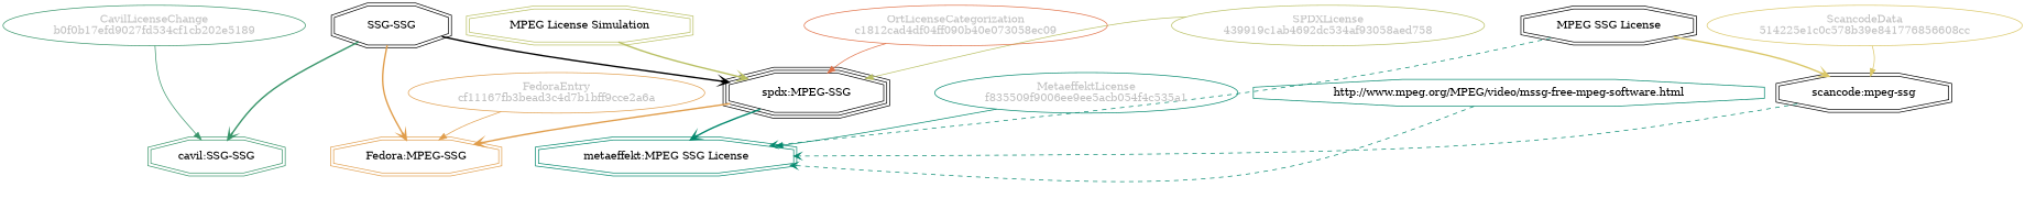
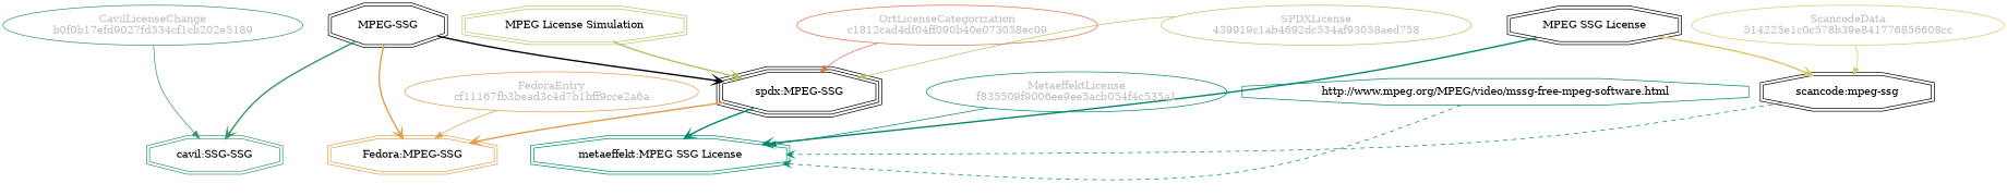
  strict digraph {
    splines=curved
    node [shape=doubleoctagon]
    edge [color="#00876c" weight=0.5 arrowhead=vee style=bold]
    n1 [color="#b8bf62" fillcolor="beige;1" fontcolor=gray label="SPDXLicense\n439919c1ab4692dc534af93058aed758" shape=ellipse]
    n2 [label="spdx:MPEG-SSG" shape=tripleoctagon]
    n3 [color="#e09d4b" label="Fedora:MPEG-SSG"]
    n4 [color="#00876c" label="metaeffekt:MPEG SSG License"]
-   n5 [label="SSG-SSG"]
+   n5 [label="MPEG-SSG"]
    n6 [color="#379469" label="cavil:SSG-SSG"]
    n7 [label="scancode:mpeg-ssg"]
    n8 [color="#b8bf62" label="MPEG License Simulation"]
    n9 [color="#e09d4b" fillcolor="beige;1" fontcolor=gray label="FedoraEntry\ncf11167fb3bead3c4d7b1bff9cce2a6a" shape=ellipse]
    n10 [color="#dac767" fillcolor="beige;1" fontcolor=gray label="ScancodeData\n514225e1c0c578b39e841776856608cc" shape=ellipse]
    n11 [label="MPEG SSG License"]
    n12 [color="#e06f45" fillcolor="beige;1" fontcolor=gray label="OrtLicenseCategorization\nc1812cad4df04ff090b40e073058ec09" shape=ellipse]
    n13 [color="#379469" fillcolor="beige;1" fontcolor=gray label="CavilLicenseChange\nb0f0b17efd9027fd534cf1cb202e5189" shape=ellipse]
    n14 [color="#00876c" fillcolor="beige;1" fontcolor=gray label="MetaeffektLicense\nf835509f9006ee9ee5acb054f4c535a1" shape=ellipse]
    n15 [color="#00876c" label="http://www.mpeg.org/MPEG/video/mssg-free-mpeg-software.html" shape=octagon]
    n1 -> n2 [color="#b8bf62" arrowhead="" style=""]
    n2 -> n3 [color="#e09d4b" weight=0.7]
    n2 -> n4 [weight=0.7]
    n5 -> n2 [weight=0.7 color=""]
    n5 -> n3 [color="#e09d4b" weight=0.7]
    n5 -> n6 [color="#379469" weight=0.7]
    n7 -> n4 [style=dashed]
    n8 -> n2 [color="#b8bf62" weight=0.7]
    n9 -> n3 [color="#e09d4b" arrowhead="" style=""]
    n10 -> n7 [color="#dac767" arrowhead="" style=""]
-   n11 -> n4 [style=dashed weight=0.7]
+   n11 -> n4 [weight=0.7]
    n11 -> n7 [color="#dac767" weight=0.7]
    n12 -> n2 [color="#e06f45" arrowhead="" style=""]
    n13 -> n6 [color="#379469" arrowhead="" style=""]
    n14 -> n4 [arrowhead="" style=""]
    n15 -> n4 [style=dashed]
  }
